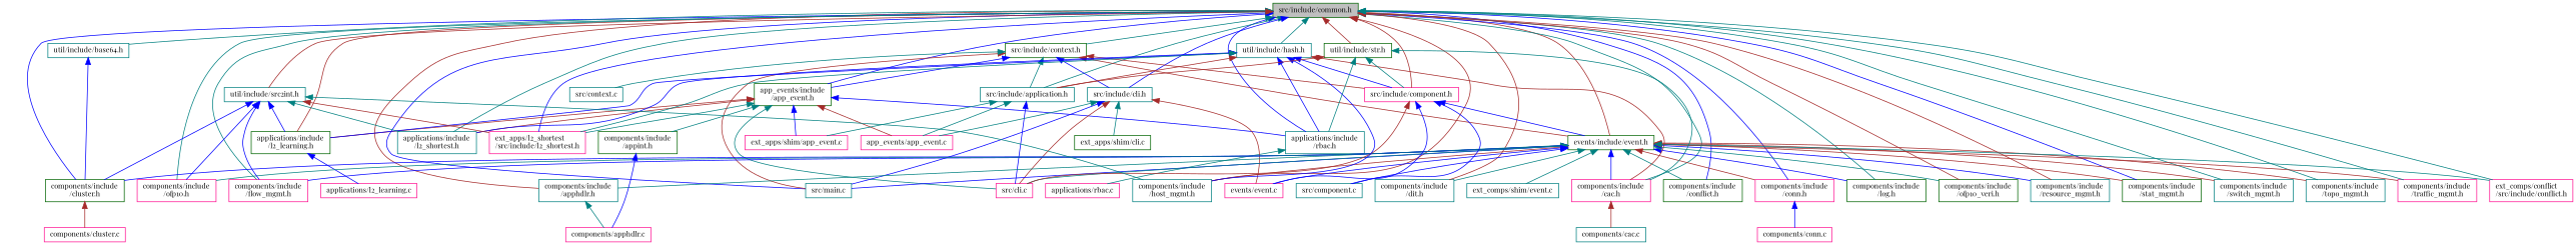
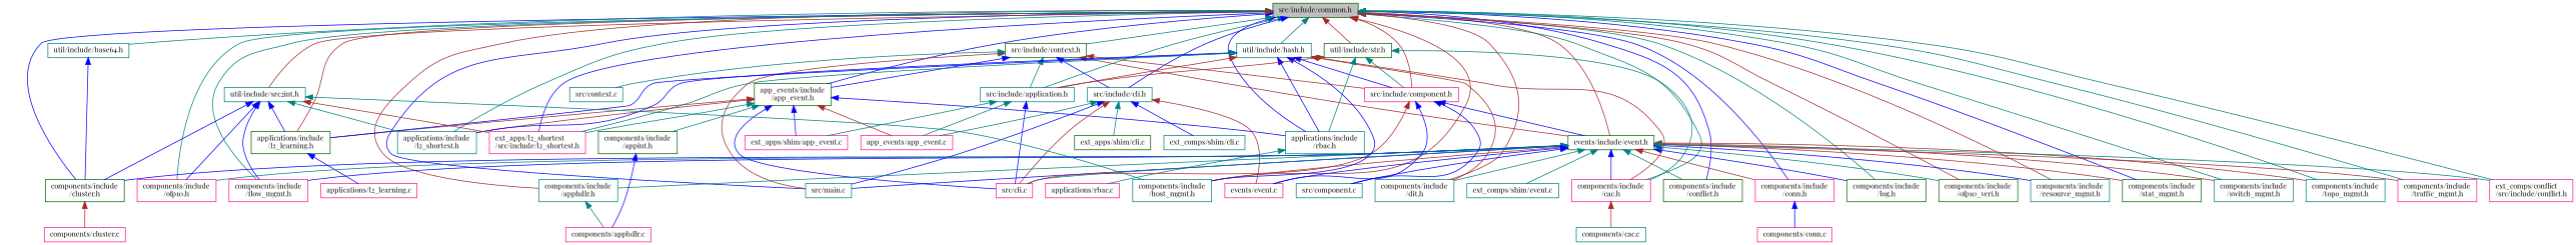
  digraph {
    fontname="Playfair Display"
    node [color=teal fillcolor=white fontname="Playfair Display" fontsize=10 shape=record style=filled]
    edge [color=blue dir=back fontname="Playfair Display" fontsize=10 labelfontname=Helvetica labelfontsize=10 style=solid]
    n1 [color=darkgreen fillcolor=grey75 fontcolor=black height=0.2 label="src/include/common.h" width=0.4]
    n2 [color=darkgreen height=0.2 label="app_events/include\l/app_event.h" width=0.4]
    n3 [color=darkgreen height=0.2 label="applications/include\l/l2_learning.h" width=0.4]
    n4 [height=0.2 label="applications/include\l/l2_shortest.h" width=0.4]
    n5 [height=0.2 label="applications/include\l/rbac.h" width=0.4]
    n6 [color=deeppink height=0.2 label="ext_apps/l2_shortest\l/src/include/l2_shortest.h" width=0.4]
    n7 [height=0.2 label="src/main.c" width=0.4]
    n8 [color=darkgreen height=0.2 label="src/include/context.h" width=0.4]
    n9 [height=0.2 label="src/include/application.h" width=0.4]
    n10 [height=0.2 label="src/include/cli.h" width=0.4]
    n11 [color=darkgreen height=0.2 label="events/include/event.h" width=0.4]
    n12 [height=0.2 label="components/include\l/apphdlr.h" width=0.4]
    n13 [color=deeppink height=0.2 label="components/include\l/cac.h" width=0.4]
    n14 [color=darkgreen height=0.2 label="components/include\l/cluster.h" width=0.4]
    n15 [color=darkgreen height=0.2 label="components/include\l/conflict.h" width=0.4]
    n16 [color=deeppink height=0.2 label="components/include\l/conn.h" width=0.4]
    n17 [height=0.2 label="components/include\l/dit.h" width=0.4]
    n18 [color=deeppink height=0.2 label="components/include\l/flow_mgmt.h" width=0.4]
    n19 [height=0.2 label="components/include\l/host_mgmt.h" width=0.4]
    n20 [color=darkgreen height=0.2 label="components/include\l/log.h" width=0.4]
    n21 [color=deeppink height=0.2 label="components/include\l/ofp10.h" width=0.4]
    n22 [color=darkgreen height=0.2 label="components/include\l/ofp10_veri.h" width=0.4]
    n23 [height=0.2 label="components/include\l/resource_mgmt.h" width=0.4]
    n24 [color=darkgreen height=0.2 label="components/include\l/stat_mgmt.h" width=0.4]
    n25 [height=0.2 label="components/include\l/switch_mgmt.h" width=0.4]
    n26 [height=0.2 label="components/include\l/topo_mgmt.h" width=0.4]
    n27 [color=deeppink height=0.2 label="components/include\l/traffic_mgmt.h" width=0.4]
    n28 [color=deeppink height=0.2 label="ext_comps/conflict\l/src/include/conflict.h" width=0.4]
    n29 [color=deeppink height=0.2 label="src/include/component.h" width=0.4]
    n30 [height=0.2 label="util/include/base64.h" width=0.4]
    n31 [height=0.2 label="util/include/hash.h" width=0.4]
    n32 [height=0.2 label="util/include/src2int.h" width=0.4]
    n33 [color=darkgreen height=0.2 label="util/include/str.h" width=0.4]
    n34 [color=deeppink height=0.2 label="app_events/app_event.c" width=0.4]
    n35 [color=darkgreen height=0.2 label="components/include\l/appint.h" width=0.4]
    n36 [color=deeppink height=0.2 label="ext_apps/shim/app_event.c" width=0.4]
    n37 [color=deeppink height=0.2 label="src/cli.c" width=0.4]
    n38 [color=deeppink height=0.2 label="applications/l2_learning.c" width=0.4]
    n39 [color=deeppink height=0.2 label="applications/rbac.c" width=0.4]
    n40 [height=0.2 label="src/context.c" width=0.4]
    n41 [color=deeppink height=0.2 label="events/event.c" width=0.4]
    n42 [color=darkgreen height=0.2 label="ext_apps/shim/cli.c" width=0.4]
+   n43 [height=0.2 label="ext_comps/shim/cli.c" width=0.4]
    n44 [height=0.2 label="ext_comps/shim/event.c" width=0.4]
    n45 [height=0.2 label="src/component.c" width=0.4]
    n46 [color=deeppink height=0.2 label="components/apphdlr.c" width=0.4]
    n47 [height=0.2 label="components/cac.c" width=0.4]
    n48 [color=deeppink height=0.2 label="components/cluster.c" width=0.4]
    n49 [color=deeppink height=0.2 label="components/conn.c" width=0.4]
    n1 -> n2
    n1 -> n3 [color=brown]
    n1 -> n4 [color=teal]
    n1 -> n5
    n1 -> n6
    n1 -> n7
    n1 -> n8 [color=teal]
    n1 -> n9 [color=teal]
    n1 -> n10
    n1 -> n11 [color=brown]
    n1 -> n12 [color=brown]
    n1 -> n13 [color=teal]
    n1 -> n14
    n1 -> n15
    n1 -> n16
    n1 -> n17 [color=brown]
    n1 -> n18 [color=teal]
    n1 -> n19 [color=brown]
    n1 -> n20 [color=teal]
    n1 -> n21 [color=teal]
    n1 -> n22 [color=brown]
    n1 -> n23 [color=brown]
    n1 -> n24
    n1 -> n25 [color=teal]
    n1 -> n26 [color=teal]
    n1 -> n27 [color=teal]
    n1 -> n28 [color=teal]
    n1 -> n29 [color=brown]
    n1 -> n30 [color=teal]
    n1 -> n31 [color=teal]
    n1 -> n32 [color=brown]
    n1 -> n33 [color=brown]
    n2 -> n3 [color=brown]
    n2 -> n4 [color=brown]
    n2 -> n5
    n2 -> n6 [color=teal]
    n2 -> n34 [color=brown]
    n2 -> n35 [color=teal]
    n2 -> n36
-   n2 -> n37 [color=teal]
+   n2 -> n37
    n3 -> n38
    n5 -> n39 [color=teal]
    n8 -> n2
    n8 -> n7 [color=brown]
    n8 -> n9 [color=teal]
    n8 -> n10
    n8 -> n11 [color=brown]
    n8 -> n29 [color=brown]
    n8 -> n40 [color=teal]
    n9 -> n34 [color=teal]
    n9 -> n36 [color=teal]
    n9 -> n37
    n10 -> n7
    n10 -> n34 [color=teal]
    n10 -> n37 [color=brown]
    n10 -> n41 [color=brown]
    n10 -> n42 [color=teal]
+   n10 -> n43
    n11 -> n7
    n11 -> n12 [color=teal]
    n11 -> n13
    n11 -> n14
    n11 -> n15 [color=teal]
    n11 -> n16 [color=brown]
    n11 -> n17 [color=teal]
    n11 -> n18
    n11 -> n19 [color=brown]
    n11 -> n20
    n11 -> n21 [color=teal]
    n11 -> n22 [color=teal]
    n11 -> n23
    n11 -> n24 [color=brown]
    n11 -> n25 [color=brown]
    n11 -> n26 [color=brown]
    n11 -> n27 [color=brown]
    n11 -> n28 [color=teal]
    n11 -> n37 [color=teal]
    n11 -> n41
    n11 -> n44 [color=teal]
    n11 -> n45
    n12 -> n46 [color=teal]
    n13 -> n47 [color=brown]
    n14 -> n48 [color=brown]
    n16 -> n49
    n29 -> n11
    n29 -> n37 [color=brown]
    n29 -> n41
    n29 -> n45
    n30 -> n14
    n31 -> n3
    n31 -> n4
    n31 -> n5
    n31 -> n6 [color=teal]
    n31 -> n9 [color=brown]
    n31 -> n13 [color=brown]
+   n31 -> n17 [color=brown]
    n31 -> n19
    n31 -> n29
    n32 -> n3
    n32 -> n4 [color=teal]
    n32 -> n6 [color=brown]
    n32 -> n14
    n32 -> n18
    n32 -> n19 [color=teal]
    n32 -> n21
    n33 -> n5 [color=teal]
    n33 -> n9 [color=brown]
    n33 -> n13 [color=teal]
    n33 -> n29 [color=teal]
    n35 -> n46
  }
